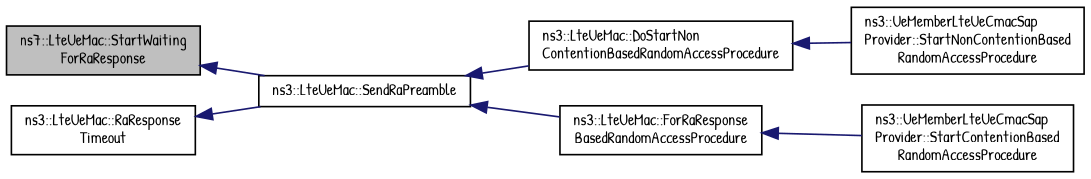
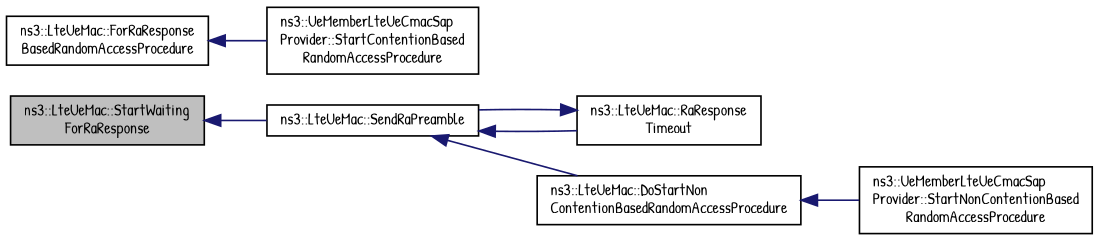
  digraph {
    fontname="Patrick Hand"
    rankdir=LR
    node [color=black fillcolor=white fontname="Patrick Hand" fontsize=10 shape=record style=filled]
    edge [color=midnightblue dir=back fontname="Patrick Hand" fontsize=10 labelfontname=Helvetica labelfontsize=10 style=solid]
-   n1 [fillcolor=grey75 fontcolor=black height=0.2 label="ns7::LteUeMac::StartWaiting\lForRaResponse" width=0.4]
+   n1 [fillcolor=grey75 fontcolor=black height=0.2 label="ns3::LteUeMac::StartWaiting\lForRaResponse" width=0.4]
    n2 [height=0.2 label="ns3::LteUeMac::SendRaPreamble" width=0.4]
    n3 [height=0.2 label="ns3::LteUeMac::RaResponse\lTimeout" width=0.4]
    n4 [height=0.2 label="ns3::LteUeMac::DoStartNon\lContentionBasedRandomAccessProcedure" width=0.4]
    n5 [height=0.2 label="ns3::UeMemberLteUeCmacSap\lProvider::StartNonContentionBased\lRandomAccessProcedure" width=0.4]
    n6 [height=0.2 label="ns3::LteUeMac::ForRaResponse\lBasedRandomAccessProcedure" width=0.4]
    n7 [height=0.2 label="ns3::UeMemberLteUeCmacSap\lProvider::StartContentionBased\lRandomAccessProcedure" width=0.4]
    n1 -> n2
-   n2 -> n6
+   n2 -> n3
    n2 -> n4
    n3 -> n2
    n4 -> n5
    n6 -> n7
  }
